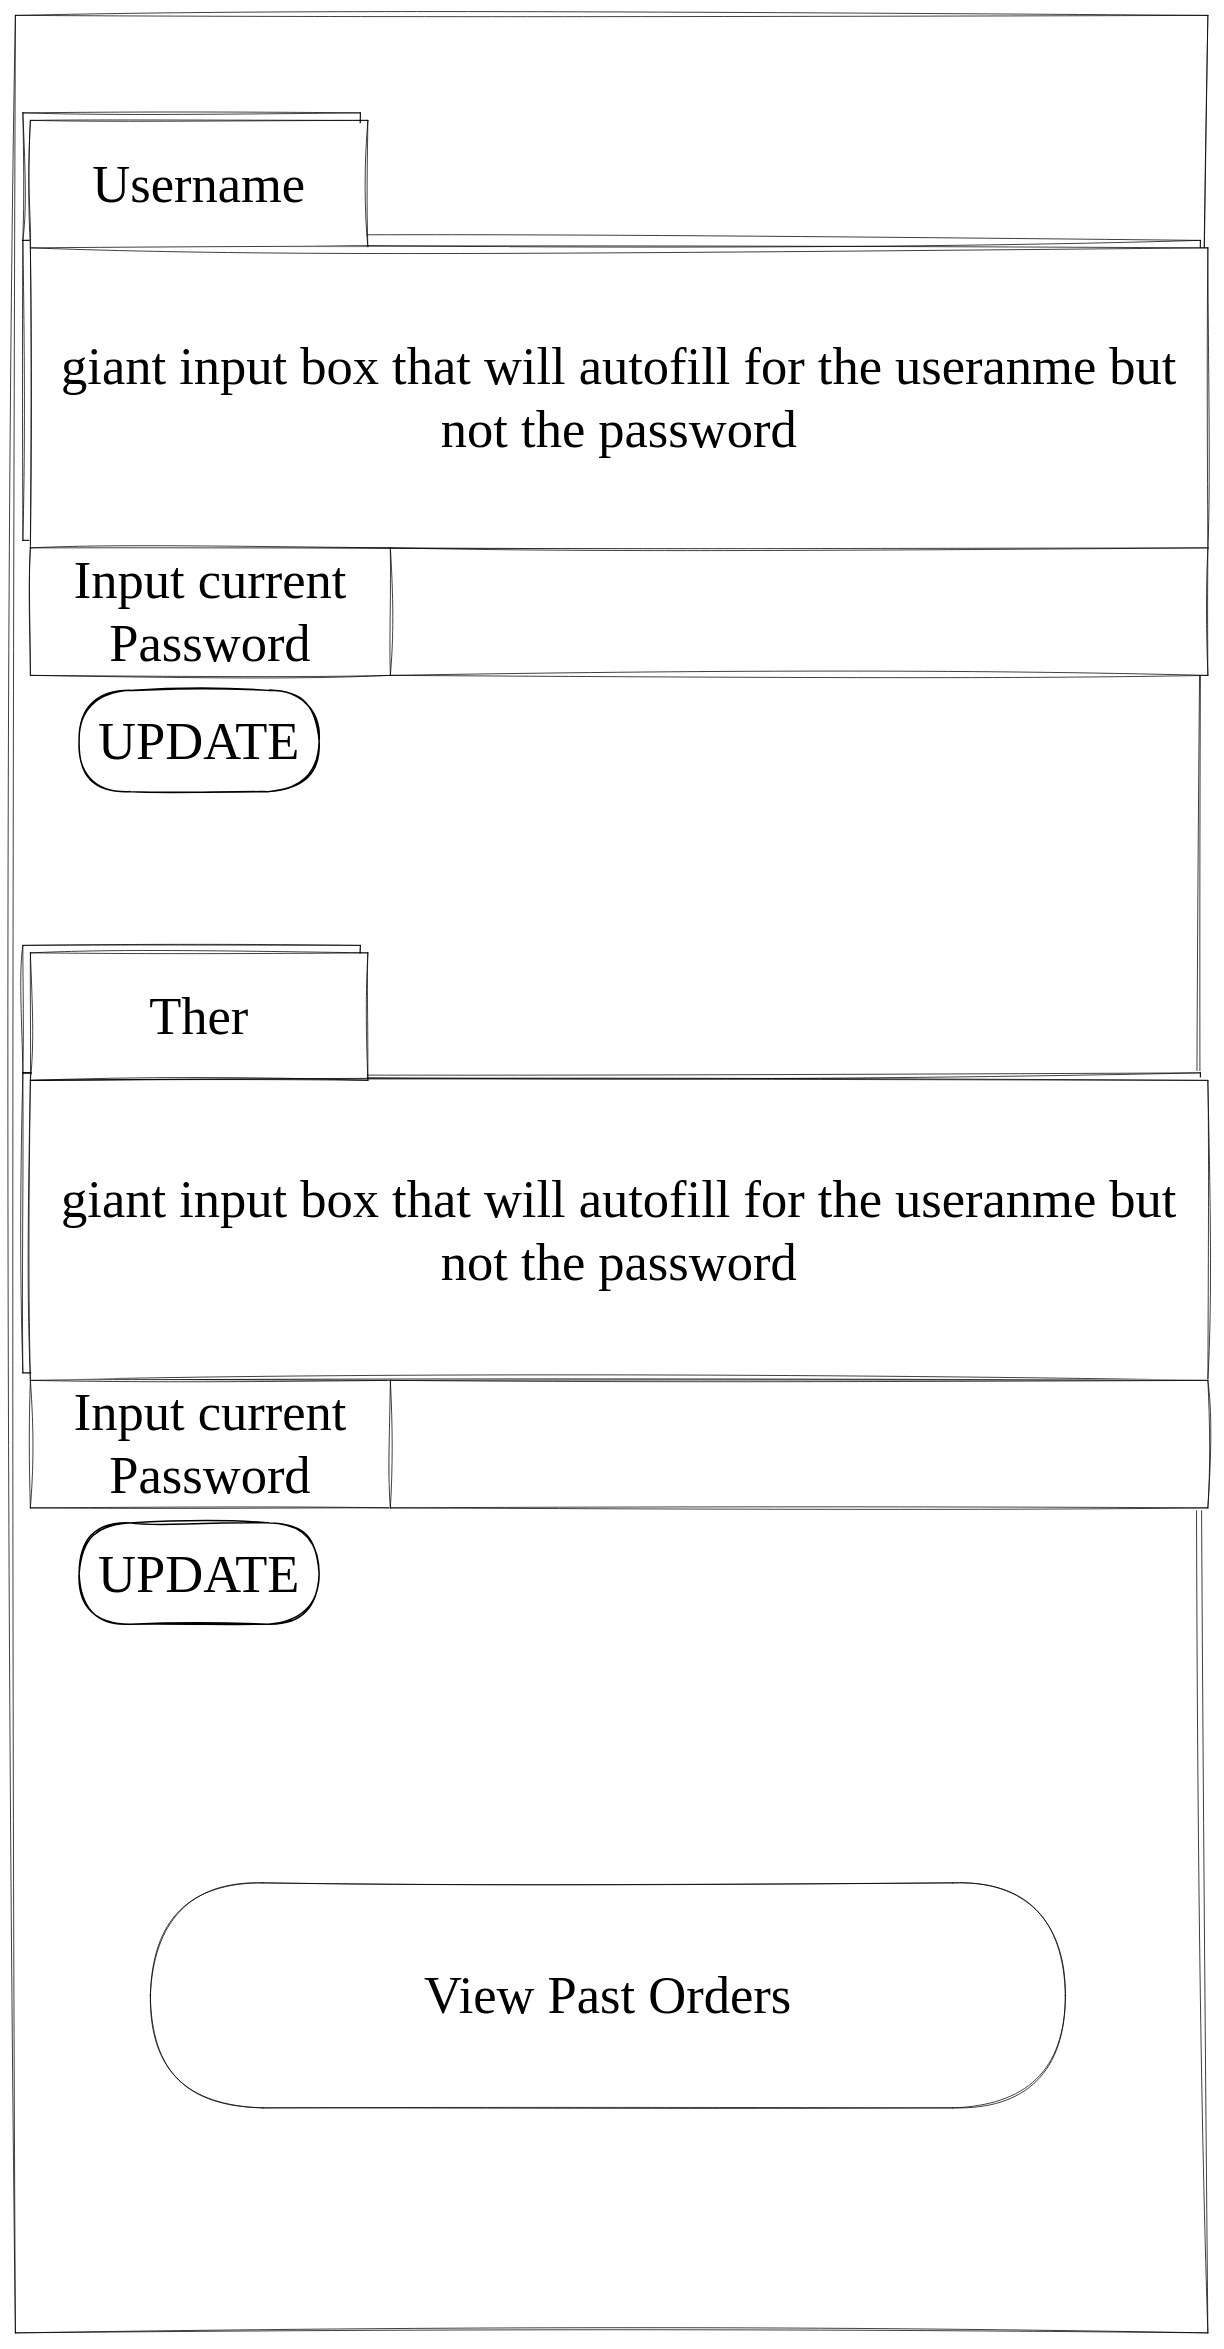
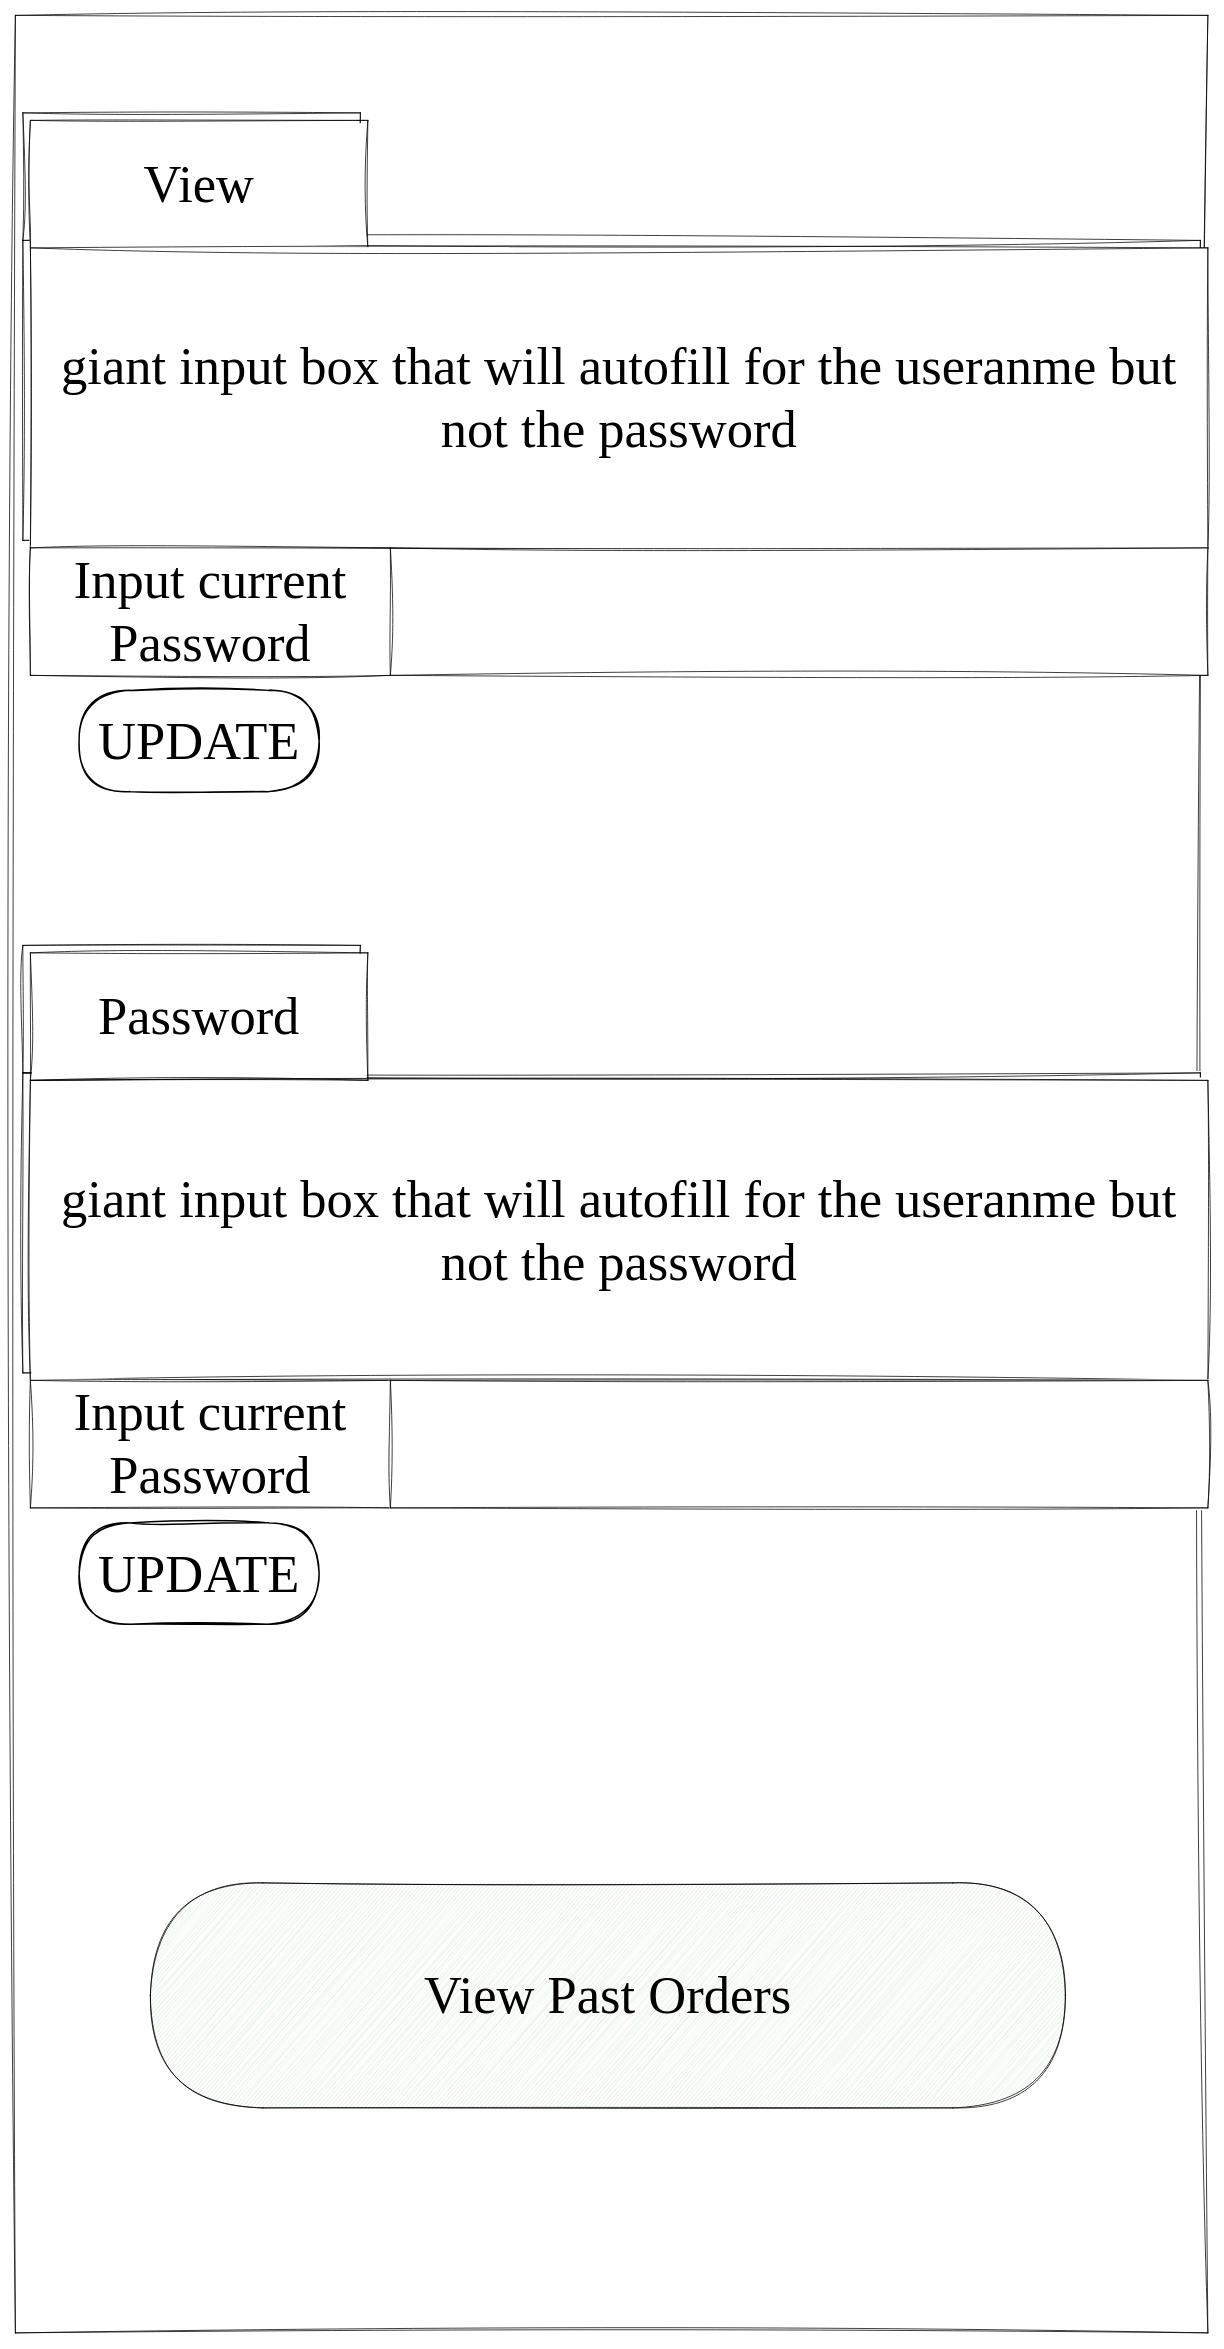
  <mxCell id="0" />
  <mxCell id="1" parent="0" />
  <mxCell id="2" value="" style="rounded=0;whiteSpace=wrap;html=1;sketch=1;hachureGap=4;jiggle=2;curveFitting=1;fontFamily=Architects Daughter;fontSource=https%3A%2F%2Ffonts.googleapis.com%2Fcss%3Ffamily%3DArchitects%2BDaughter;fontSize=20;" vertex="1" parent="1"><mxGeometry x="20" y="20" width="1590" height="3090" as="geometry" /></mxCell>
  <mxCell id="3" value="Bio" style="rounded=0;whiteSpace=wrap;html=1;sketch=1;hachureGap=4;jiggle=2;curveFitting=1;fontFamily=Architects Daughter;fontSource=https%3A%2F%2Ffonts.googleapis.com%2Fcss%3Ffamily%3DArchitects%2BDaughter;fontSize=70;" vertex="1" parent="1"><mxGeometry x="30" y="150" width="450" height="170" as="geometry" /></mxCell>
  <mxCell id="4" value="Ther would be a ton of words in here but you can click in here and type without having to enable it with a seperate button" style="rounded=0;whiteSpace=wrap;html=1;sketch=1;hachureGap=4;jiggle=2;curveFitting=1;fontFamily=Architects Daughter;fontSource=https%3A%2F%2Ffonts.googleapis.com%2Fcss%3Ffamily%3DArchitects%2BDaughter;fontSize=70;" vertex="1" parent="1"><mxGeometry x="30" y="320" width="1570" height="400" as="geometry" /></mxCell>
- <mxCell id="5" value="Username" style="rounded=0;whiteSpace=wrap;html=1;sketch=1;hachureGap=4;jiggle=2;curveFitting=1;fontFamily=Architects Daughter;fontSource=https%3A%2F%2Ffonts.googleapis.com%2Fcss%3Ffamily%3DArchitects%2BDaughter;fontSize=70;" vertex="1" parent="1"><mxGeometry x="40" y="160" width="450" height="170" as="geometry" /></mxCell>
+ <mxCell id="5" value="View" style="rounded=0;whiteSpace=wrap;html=1;sketch=1;hachureGap=4;jiggle=2;curveFitting=1;fontFamily=Architects Daughter;fontSource=https%3A%2F%2Ffonts.googleapis.com%2Fcss%3Ffamily%3DArchitects%2BDaughter;fontSize=70;" vertex="1" parent="1"><mxGeometry x="40" y="160" width="450" height="170" as="geometry" /></mxCell>
  <mxCell id="6" value="giant input box that will autofill for the useranme but not the password" style="rounded=0;whiteSpace=wrap;html=1;sketch=1;hachureGap=4;jiggle=2;curveFitting=1;fontFamily=Architects Daughter;fontSource=https%3A%2F%2Ffonts.googleapis.com%2Fcss%3Ffamily%3DArchitects%2BDaughter;fontSize=70;" vertex="1" parent="1"><mxGeometry x="40" y="330" width="1570" height="400" as="geometry" /></mxCell>
  <mxCell id="7" value="UPDATE" style="rounded=1;whiteSpace=wrap;html=1;sketch=1;hachureGap=4;jiggle=2;curveFitting=1;fontFamily=Architects Daughter;fontSource=https%3A%2F%2Ffonts.googleapis.com%2Fcss%3Ffamily%3DArchitects%2BDaughter;fontSize=70;arcSize=50;strokeWidth=2;" vertex="1" parent="1"><mxGeometry x="105" y="920" width="320" height="135" as="geometry" /></mxCell>
- <mxCell id="8" value="&lt;font style=&quot;font-size: 70px;&quot;&gt;View Past Orders&lt;/font&gt;" style="rounded=1;whiteSpace=wrap;html=1;sketch=1;hachureGap=4;jiggle=2;curveFitting=1;fontFamily=Architects Daughter;fontSource=https%3A%2F%2Ffonts.googleapis.com%2Fcss%3Ffamily%3DArchitects%2BDaughter;fontSize=70;arcSize=50;" vertex="1" parent="1"><mxGeometry x="200" y="2510" width="1220" height="300" as="geometry" /></mxCell>
+ <mxCell id="8" value="&lt;font style=&quot;font-size: 70px;&quot;&gt;View Past Orders&lt;/font&gt;" style="rounded=1;whiteSpace=wrap;html=1;sketch=1;hachureGap=4;jiggle=2;curveFitting=1;fontFamily=Architects Daughter;fontSource=https%3A%2F%2Ffonts.googleapis.com%2Fcss%3Ffamily%3DArchitects%2BDaughter;fontSize=70;arcSize=50;fillColor=#d5e8d4;" vertex="1" parent="1"><mxGeometry x="200" y="2510" width="1220" height="300" as="geometry" /></mxCell>
  <mxCell id="9" value="Input current Password" style="rounded=0;whiteSpace=wrap;html=1;sketch=1;hachureGap=4;jiggle=2;curveFitting=1;fontFamily=Architects Daughter;fontSource=https%3A%2F%2Ffonts.googleapis.com%2Fcss%3Ffamily%3DArchitects%2BDaughter;fontSize=70;" vertex="1" parent="1"><mxGeometry x="40" y="730" width="480" height="170" as="geometry" /></mxCell>
  <mxCell id="10" value="" style="rounded=0;whiteSpace=wrap;html=1;sketch=1;hachureGap=4;jiggle=2;curveFitting=1;fontFamily=Architects Daughter;fontSource=https%3A%2F%2Ffonts.googleapis.com%2Fcss%3Ffamily%3DArchitects%2BDaughter;fontSize=70;" vertex="1" parent="1"><mxGeometry x="520" y="730" width="1090" height="170" as="geometry" /></mxCell>
  <mxCell id="11" value="Bio" style="rounded=0;whiteSpace=wrap;html=1;sketch=1;hachureGap=4;jiggle=2;curveFitting=1;fontFamily=Architects Daughter;fontSource=https%3A%2F%2Ffonts.googleapis.com%2Fcss%3Ffamily%3DArchitects%2BDaughter;fontSize=70;" vertex="1" parent="1"><mxGeometry x="30" y="1260" width="450" height="170" as="geometry" /></mxCell>
  <mxCell id="12" value="Ther would be a ton of words in here but you can click in here and type without having to enable it with a seperate button" style="rounded=0;whiteSpace=wrap;html=1;sketch=1;hachureGap=4;jiggle=2;curveFitting=1;fontFamily=Architects Daughter;fontSource=https%3A%2F%2Ffonts.googleapis.com%2Fcss%3Ffamily%3DArchitects%2BDaughter;fontSize=70;" vertex="1" parent="1"><mxGeometry x="30" y="1430" width="1570" height="400" as="geometry" /></mxCell>
- <mxCell id="13" value="Ther" style="rounded=0;whiteSpace=wrap;html=1;sketch=1;hachureGap=4;jiggle=2;curveFitting=1;fontFamily=Architects Daughter;fontSource=https%3A%2F%2Ffonts.googleapis.com%2Fcss%3Ffamily%3DArchitects%2BDaughter;fontSize=70;" vertex="1" parent="1"><mxGeometry x="40" y="1270" width="450" height="170" as="geometry" /></mxCell>
+ <mxCell id="13" value="Password" style="rounded=0;whiteSpace=wrap;html=1;sketch=1;hachureGap=4;jiggle=2;curveFitting=1;fontFamily=Architects Daughter;fontSource=https%3A%2F%2Ffonts.googleapis.com%2Fcss%3Ffamily%3DArchitects%2BDaughter;fontSize=70;" vertex="1" parent="1"><mxGeometry x="40" y="1270" width="450" height="170" as="geometry" /></mxCell>
  <mxCell id="14" value="giant input box that will autofill for the useranme but not the password" style="rounded=0;whiteSpace=wrap;html=1;sketch=1;hachureGap=4;jiggle=2;curveFitting=1;fontFamily=Architects Daughter;fontSource=https%3A%2F%2Ffonts.googleapis.com%2Fcss%3Ffamily%3DArchitects%2BDaughter;fontSize=70;" vertex="1" parent="1"><mxGeometry x="40" y="1440" width="1570" height="400" as="geometry" /></mxCell>
  <mxCell id="15" value="UPDATE" style="rounded=1;whiteSpace=wrap;html=1;sketch=1;hachureGap=4;jiggle=2;curveFitting=1;fontFamily=Architects Daughter;fontSource=https%3A%2F%2Ffonts.googleapis.com%2Fcss%3Ffamily%3DArchitects%2BDaughter;fontSize=70;arcSize=50;strokeWidth=2;" vertex="1" parent="1"><mxGeometry x="105" y="2030" width="320" height="135" as="geometry" /></mxCell>
  <mxCell id="16" value="Input current Password" style="rounded=0;whiteSpace=wrap;html=1;sketch=1;hachureGap=4;jiggle=2;curveFitting=1;fontFamily=Architects Daughter;fontSource=https%3A%2F%2Ffonts.googleapis.com%2Fcss%3Ffamily%3DArchitects%2BDaughter;fontSize=70;" vertex="1" parent="1"><mxGeometry x="40" y="1840" width="480" height="170" as="geometry" /></mxCell>
  <mxCell id="17" value="" style="rounded=0;whiteSpace=wrap;html=1;sketch=1;hachureGap=4;jiggle=2;curveFitting=1;fontFamily=Architects Daughter;fontSource=https%3A%2F%2Ffonts.googleapis.com%2Fcss%3Ffamily%3DArchitects%2BDaughter;fontSize=70;" vertex="1" parent="1"><mxGeometry x="520" y="1840" width="1090" height="170" as="geometry" /></mxCell>
